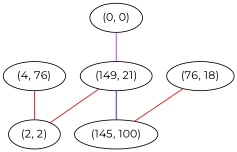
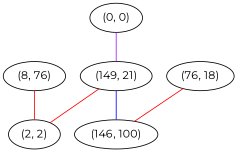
  graph {
    fontname=Montserrat
    node [fontname=Montserrat]
    edge [color=red fontname=Montserrat weight=1]
    "(0, 0)"
    "(149, 21)"
    "(2, 2)"
-   "(145, 100)"
+   "(145, 100)" [label="(146, 100)"]
    "(76, 18)"
-   "(4, 76)"
+   "(4, 76)" [label="(8, 76)"]
    "(0, 0)" -- "(149, 21)" [color=purple weight=4]
    "(149, 21)" -- "(2, 2)"
    "(149, 21)" -- "(145, 100)" [color=blue weight=3]
    "(76, 18)" -- "(145, 100)"
    "(4, 76)" -- "(2, 2)" [weight=3]
  }
